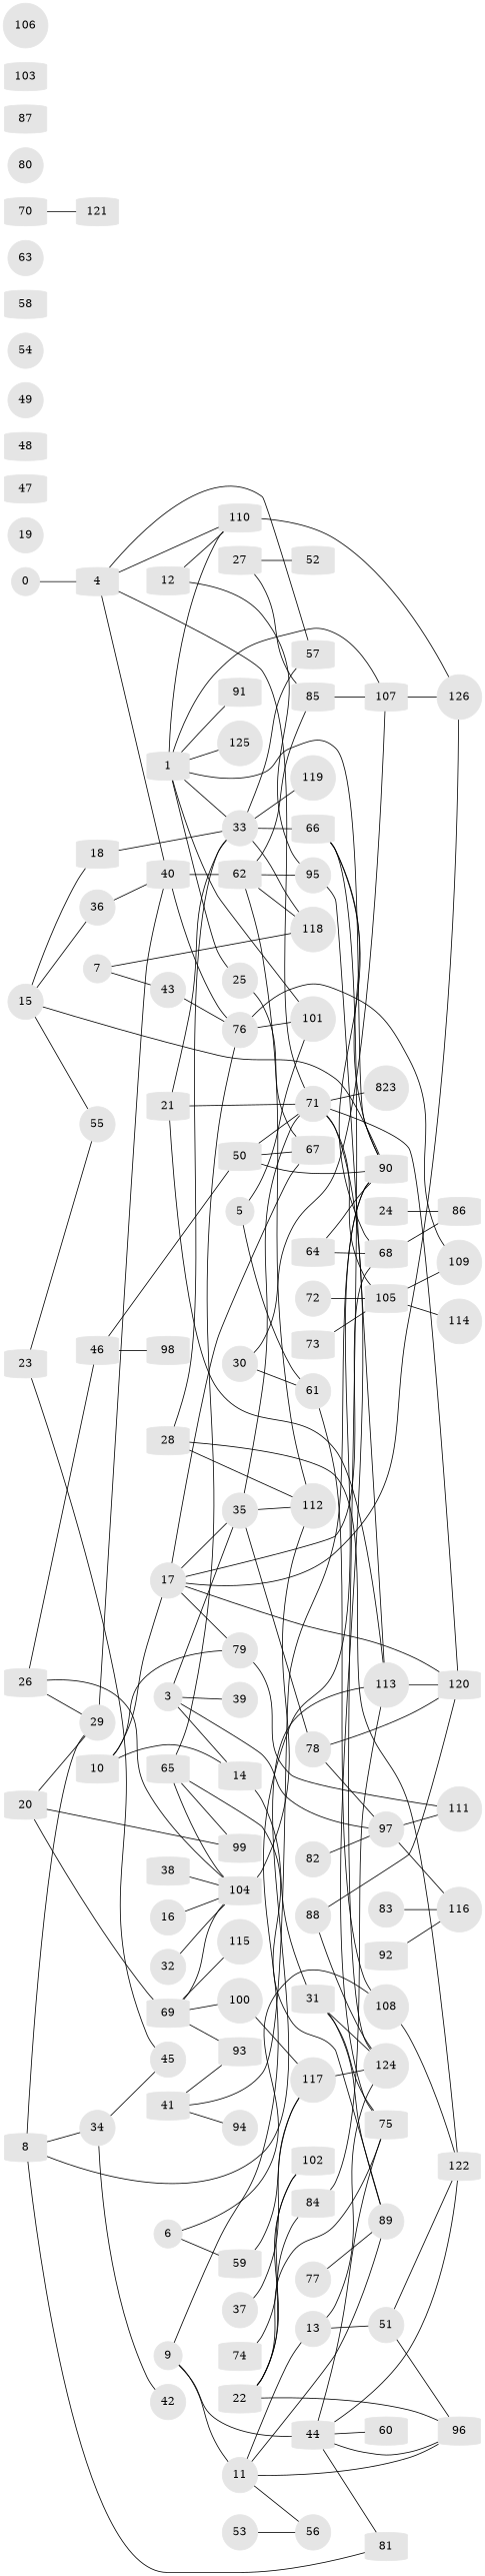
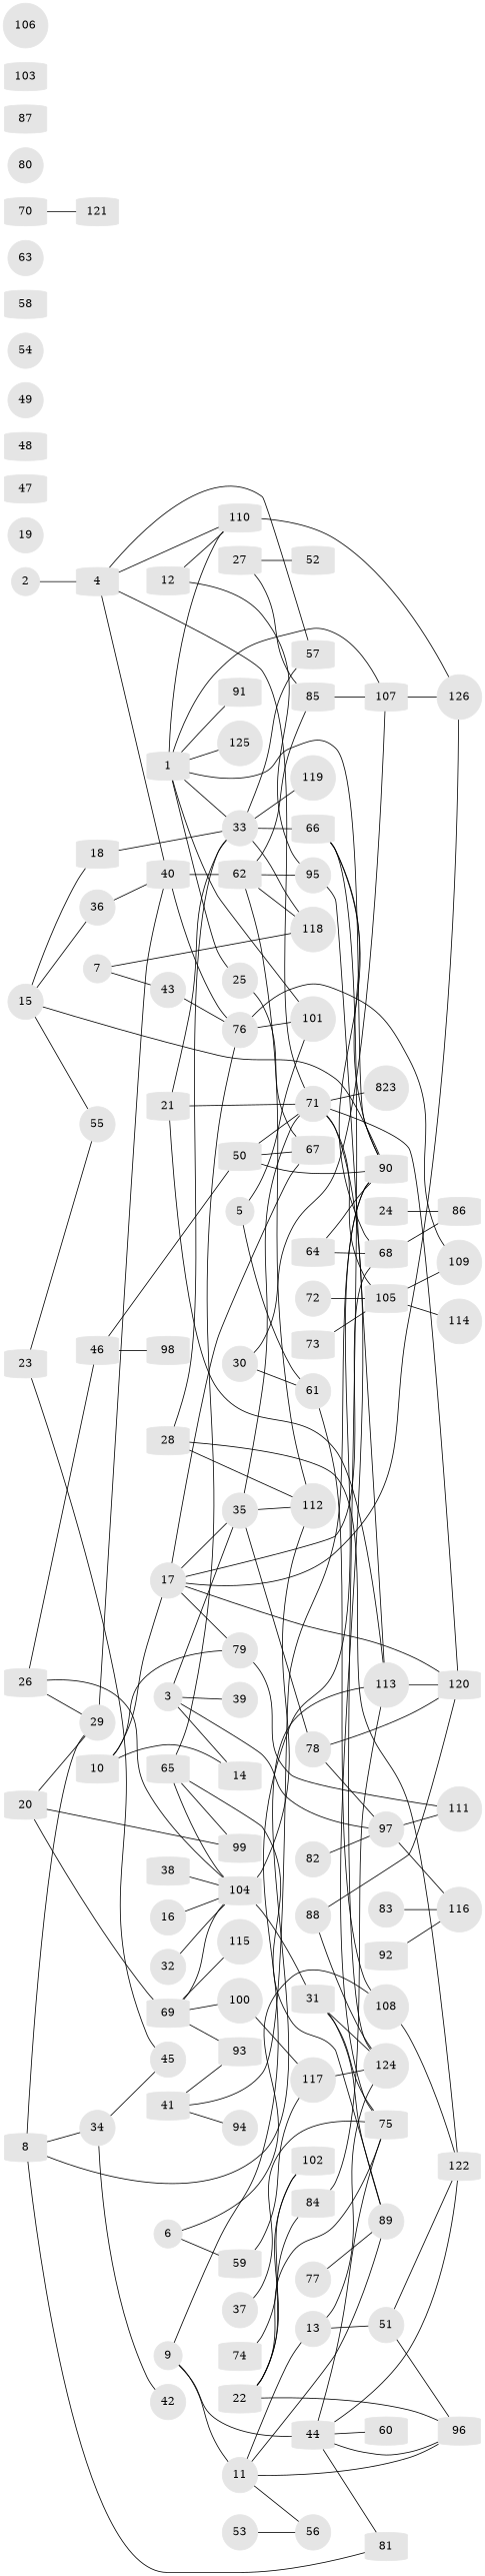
  graph {
    rankdir=LR
    node [color=gray90 shape=circle style=filled]
    1 [shape=cylinder]
    25
    33
    90 [shape=cylinder]
    91 [shape=cylinder]
    101
    107 [shape=cylinder]
    110 [shape=cylinder]
    125
    67 [shape=cylinder]
    57 [shape=cylinder]
    118
    66 [shape=cylinder]
    119
    126
    4 [shape=cylinder]
-   2 [label=0]
+   2
    40 [shape=cylinder]
    71
    14 [shape=cylinder]
    3
    35
    39
    97
    31 [shape=cylinder]
    112
    78
    111
    116
    62 [shape=cylinder]
    76
    120 [shape=cylinder]
    75 [shape=cylinder]
    105 [shape=cylinder]
    n35 [label=823]
    5
    61
    108
    59 [shape=cylinder]
    6
    117
    122 [shape=cylinder]
    7
    43
    8 [shape=cylinder]
    29
    34
    81 [shape=cylinder]
    113
    45
    42
    9
    11
    44 [shape=cylinder]
    13
    56
    89
    96 [shape=cylinder]
    60 [shape=cylinder]
    10 [shape=cylinder]
    17
    79
    68 [shape=cylinder]
    51
    124
    12 [shape=cylinder]
    95
    15
    18 [shape=cylinder]
    36
    55
    104 [shape=cylinder]
    16
    86 [shape=cylinder]
    19
    20 [shape=cylinder]
    69 [shape=cylinder]
    99 [shape=cylinder]
    93 [shape=cylinder]
    100
    115
    21 [shape=cylinder]
    22 [shape=cylinder]
    84 [shape=cylinder]
    102 [shape=cylinder]
    23 [shape=cylinder]
    24 [shape=cylinder]
    26 [shape=cylinder]
    46 [shape=cylinder]
    50 [shape=cylinder]
    98 [shape=cylinder]
    27 [shape=cylinder]
    52 [shape=cylinder]
    85 [shape=cylinder]
    28 [shape=cylinder]
    30
    32
    37
    38 [shape=cylinder]
    109
    41 [shape=cylinder]
    94
    47 [shape=cylinder]
    48 [shape=cylinder]
    49
    53
    54
    58 [shape=cylinder]
    63
    64 [shape=cylinder]
    65 [shape=cylinder]
    70 [shape=cylinder]
    121 [shape=cylinder]
    114
    72
    73 [shape=cylinder]
    74 [shape=cylinder]
    77
    80
    82
    83
    87 [shape=cylinder]
    88
    92 [shape=cylinder]
    103 [shape=cylinder]
    106
    1 -- 25
    1 -- 33
    1 -- 90
    1 -- 91
    1 -- 101
    1 -- 107
    1 -- 110
    1 -- 125
    25 -- 67
    33 -- 57
    33 -- 118
    33 -- 66
    33 -- 119
    107 -- 126
    110 -- 126
    66 -- 90
    66 -- 68
    66 -- 124
    4 -- 110
    4 -- 57
    4 -- 40
    4 -- 71
    2 -- 4
    40 -- 62
    40 -- 76
    71 -- 120
    71 -- 75
    71 -- 105
    71 -- n35
-   14 -- 31
+   104 -- 31
    3 -- 14
    3 -- 35
    3 -- 39
    3 -- 97
    35 -- 71
    35 -- 112
    35 -- 78
    97 -- 111
    97 -- 116
    31 -- 75
    31 -- 89
    31 -- 124
    78 -- 97
    78 -- 120
    62 -- 118
    62 -- 112
    62 -- 95
    62 -- 85
    76 -- 101
    76 -- 109
    105 -- 109
    105 -- 114
    5 -- 101
    5 -- 61
    61 -- 108
    108 -- 122
    59 -- 117
    6 -- 108
    6 -- 59
    117 -- 124
    7 -- 118
    7 -- 43
    43 -- 76
    8 -- 29
    8 -- 34
    8 -- 81
    8 -- 113
    29 -- 40
    34 -- 45
    34 -- 42
    113 -- 120
    9 -- 90
    9 -- 11
    9 -- 44
    11 -- 13
    11 -- 56
    11 -- 89
    11 -- 96
    44 -- 75
    44 -- 122
    44 -- 81
    44 -- 96
    44 -- 60
    13 -- 51
    13 -- 124
    10 -- 14
    10 -- 17
    10 -- 79
    17 -- 67
    17 -- 126
    17 -- 35
    17 -- 120
    17 -- 79
    17 -- 68
    79 -- 111
    68 -- 86
    51 -- 122
    51 -- 96
    12 -- 110
    12 -- 95
    95 -- 113
    15 -- 90
    15 -- 18
    15 -- 36
    15 -- 55
    18 -- 33
    36 -- 40
    104 -- 112
    16 -- 104
    20 -- 29
    20 -- 69
    20 -- 99
    69 -- 104
    69 -- 93
    69 -- 100
    69 -- 115
    100 -- 117
    21 -- 33
    21 -- 71
    21 -- 113
    22 -- 75
    22 -- 96
    22 -- 84
    22 -- 102
    84 -- 113
    23 -- 45
    23 -- 55
    24 -- 86
    26 -- 29
    26 -- 104
    26 -- 46
    46 -- 50
    46 -- 98
    50 -- 90
    50 -- 67
    50 -- 71
    27 -- 52
    27 -- 85
    85 -- 107
    28 -- 33
    28 -- 112
    28 -- 122
    30 -- 107
    30 -- 61
    32 -- 104
-   37 -- 117
+   37 -- 75
    38 -- 104
    41 -- 90
    41 -- 93
    41 -- 94
    53 -- 56
    64 -- 90
    64 -- 68
    65 -- 76
    65 -- 89
    65 -- 104
    65 -- 99
    70 -- 121
    72 -- 105
    73 -- 105
    74 -- 102
    77 -- 89
    82 -- 97
    83 -- 116
    88 -- 120
    88 -- 124
    92 -- 116
  }
